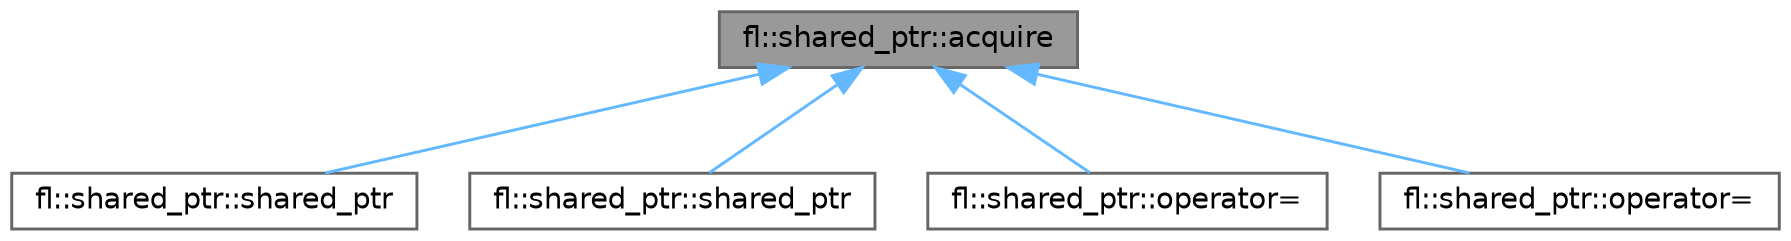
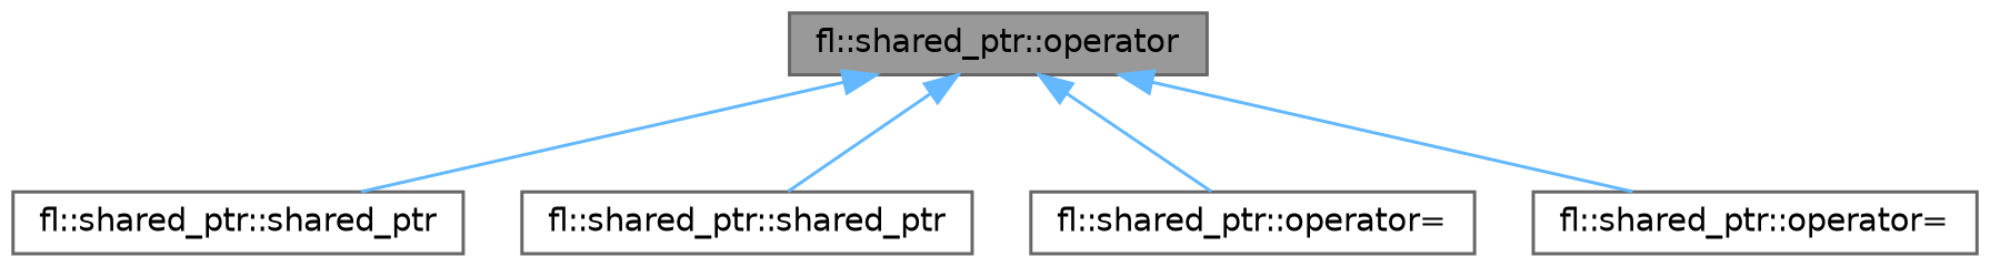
  digraph {
    rankdir=TB
    node [color=grey40 fillcolor=white fontname=Helvetica fontsize=10 shape=box style=filled]
    edge [color=steelblue1 dir=back fontname=Helvetica fontsize=10 labelfontname=Helvetica labelfontsize=10 style=solid]
-   n1 [color=gray40 fillcolor=grey60 fontcolor=black height=0.2 label="fl::shared_ptr::acquire" width=0.4]
+   n1 [color=gray40 fillcolor=grey60 fontcolor=black height=0.2 label="fl::shared_ptr::operator" width=0.4]
    n2 [height=0.2 label="fl::shared_ptr::shared_ptr" width=0.4]
    n3 [height=0.2 label="fl::shared_ptr::shared_ptr" width=0.4]
    n4 [height=0.2 label="fl::shared_ptr::operator=" width=0.4]
    n5 [height=0.2 label="fl::shared_ptr::operator=" width=0.4]
    n1 -> n2
    n1 -> n3
    n1 -> n4
    n1 -> n5
  }
